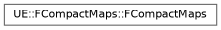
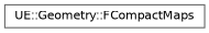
  digraph {
    rankdir=LR
-   n1 [color=grey40 fillcolor=white fontname=Helvetica fontsize=10 height=0.2 label="UE::FCompactMaps::FCompactMaps" shape=box style=filled width=0.4]
+   n1 [color=grey40 fillcolor=white fontname=Helvetica fontsize=10 height=0.2 label="UE::Geometry::FCompactMaps" shape=box style=filled width=0.4]
  }
